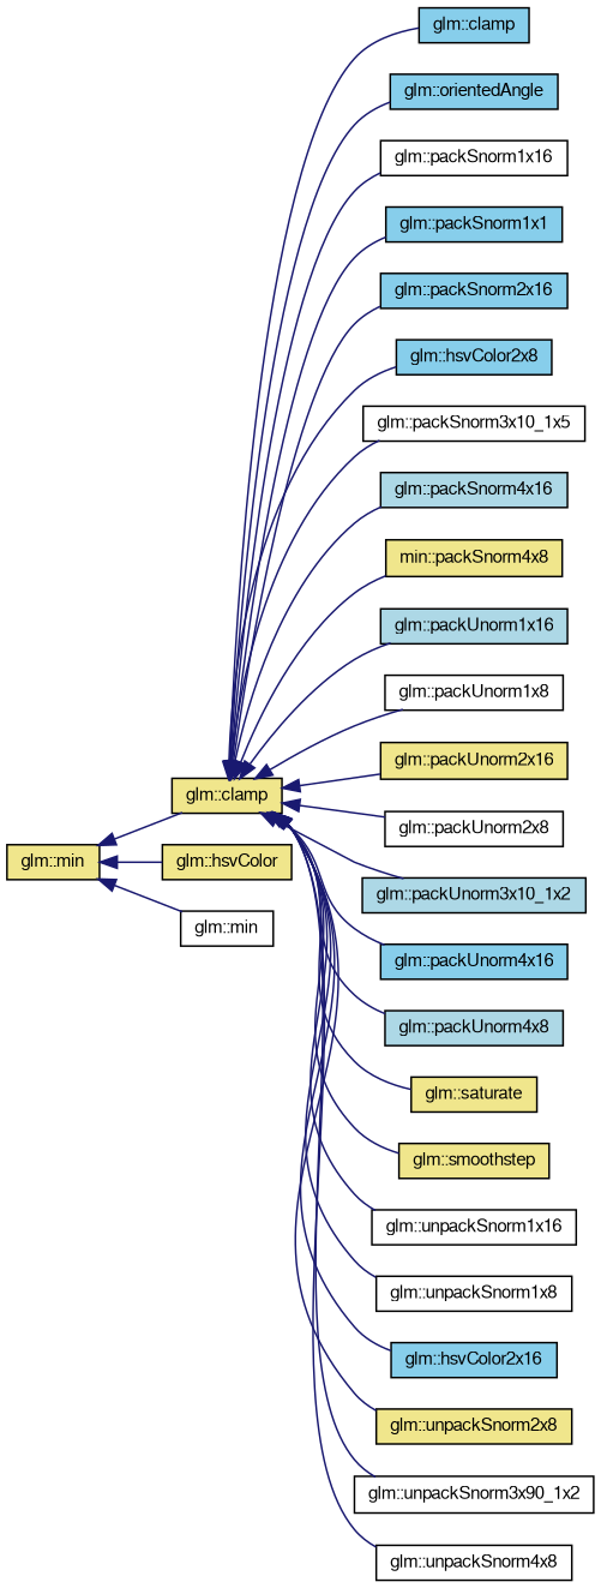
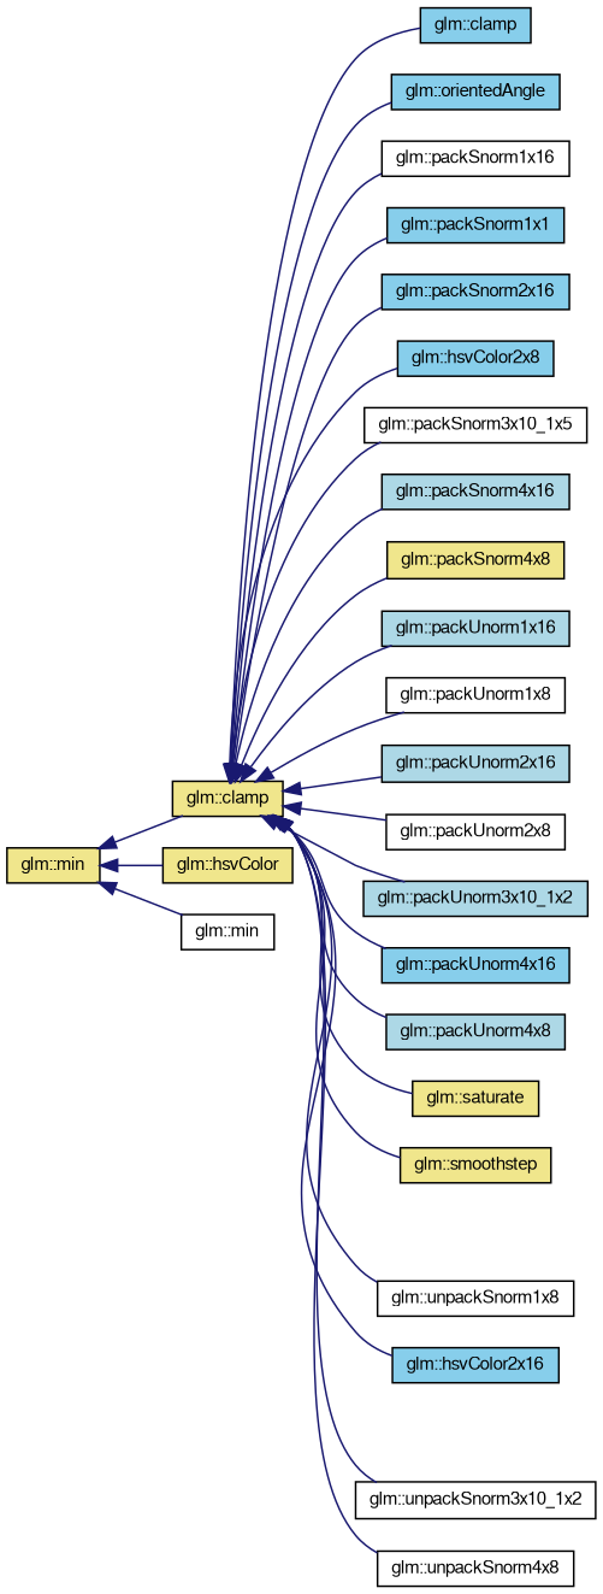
  digraph {
    rankdir=LR
    node [color=black fillcolor=white fontname=FreeSans fontsize=10 shape=record style=filled]
    edge [color=midnightblue dir=back fontname=FreeSans fontsize=10 labelfontname=FreeSans labelfontsize=10 style=solid]
    n1 [fillcolor=khaki fontcolor=black height=0.2 label="glm::min" width=0.4]
    n2 [fillcolor=khaki height=0.2 label="glm::clamp" width=0.4]
    n3 [fillcolor=khaki height=0.2 label="glm::hsvColor" width=0.4]
    n4 [height=0.2 label="glm::min" width=0.4]
    n5 [fillcolor=skyblue height=0.2 label="glm::clamp" width=0.4]
    n6 [fillcolor=skyblue height=0.2 label="glm::orientedAngle" width=0.4]
    n7 [height=0.2 label="glm::packSnorm1x16" width=0.4]
    n8 [fillcolor=skyblue height=0.2 label="glm::packSnorm1x1" width=0.4]
    n9 [fillcolor=skyblue height=0.2 label="glm::packSnorm2x16" width=0.4]
    n10 [fillcolor=skyblue height=0.2 label="glm::hsvColor2x8" width=0.4]
    n11 [height=0.2 label="glm::packSnorm3x10_1x5" width=0.4]
    n12 [fillcolor=lightblue height=0.2 label="glm::packSnorm4x16" width=0.4]
-   n13 [fillcolor=khaki height=0.2 label="min::packSnorm4x8" width=0.4]
+   n13 [fillcolor=khaki height=0.2 label="glm::packSnorm4x8" width=0.4]
    n14 [fillcolor=lightblue height=0.2 label="glm::packUnorm1x16" width=0.4]
    n15 [height=0.2 label="glm::packUnorm1x8" width=0.4]
-   n16 [fillcolor=khaki height=0.2 label="glm::packUnorm2x16" width=0.4]
+   n16 [fillcolor=lightblue height=0.2 label="glm::packUnorm2x16" width=0.4]
    n17 [height=0.2 label="glm::packUnorm2x8" width=0.4]
    n18 [fillcolor=lightblue height=0.2 label="glm::packUnorm3x10_1x2" width=0.4]
    n19 [fillcolor=skyblue height=0.2 label="glm::packUnorm4x16" width=0.4]
    n20 [fillcolor=lightblue height=0.2 label="glm::packUnorm4x8" width=0.4]
    n21 [fillcolor=khaki height=0.2 label="glm::saturate" width=0.4]
    n22 [fillcolor=khaki height=0.2 label="glm::smoothstep" width=0.4]
-   n23 [height=0.2 label="glm::unpackSnorm1x16" width=0.4]
    n24 [height=0.2 label="glm::unpackSnorm1x8" width=0.4]
    n25 [fillcolor=skyblue height=0.2 label="glm::hsvColor2x16" width=0.4]
-   n26 [fillcolor=khaki height=0.2 label="glm::unpackSnorm2x8" width=0.4]
-   n27 [height=0.2 label="glm::unpackSnorm3x90_1x2" width=0.4]
+   n27 [height=0.2 label="glm::unpackSnorm3x10_1x2" width=0.4]
    n28 [height=0.2 label="glm::unpackSnorm4x8" width=0.4]
    n1 -> n2
    n1 -> n3
    n1 -> n4
    n2 -> n5
    n2 -> n6
    n2 -> n7
    n2 -> n8
    n2 -> n9
    n2 -> n10
    n2 -> n11
    n2 -> n12
    n2 -> n13
    n2 -> n14
    n2 -> n15
    n2 -> n16
    n2 -> n17
    n2 -> n18
    n2 -> n19
    n2 -> n20
    n2 -> n21
    n2 -> n22
-   n2 -> n23
    n2 -> n24
    n2 -> n25
-   n2 -> n26
    n2 -> n27
    n2 -> n28
  }
